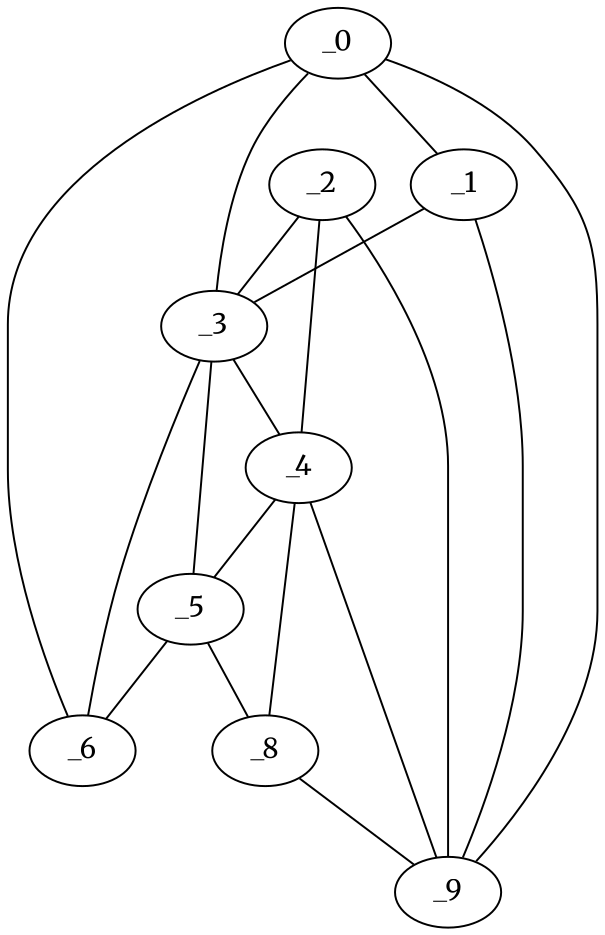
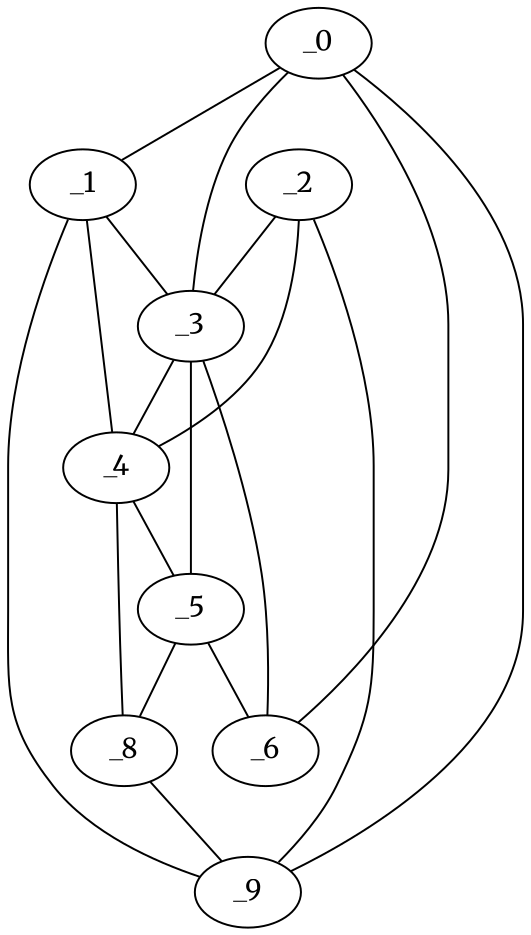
  graph {
    fontname=Merriweather
    node [fontname=Merriweather x=120]
    edge [fontname=Merriweather valence=2]
    _0 [x=59 y=90]
    _1 [x=78 y=85]
    _3 [x=92 y=75]
    _6 [x=114 y=46]
    _9 [y=84]
    _4 [x=109 y=77]
    _5 [x=110 y=71]
    _2 [x=89 y=82]
    _8 [y=70]
    _0 -- _1
    _0 -- _3 [valence=1]
    _0 -- _6 [valence=1]
    _0 -- _9 [valence=1]
    _1 -- _3
    _1 -- _9
    _3 -- _6
    _3 -- _4 [valence=1]
    _3 -- _5
-   _4 -- _9
+   _4 -- _1
    _4 -- _5
    _4 -- _8
    _5 -- _6 [valence=1]
    _5 -- _8
    _2 -- _3
    _2 -- _9
    _2 -- _4
    _8 -- _9 [valence=1]
  }
